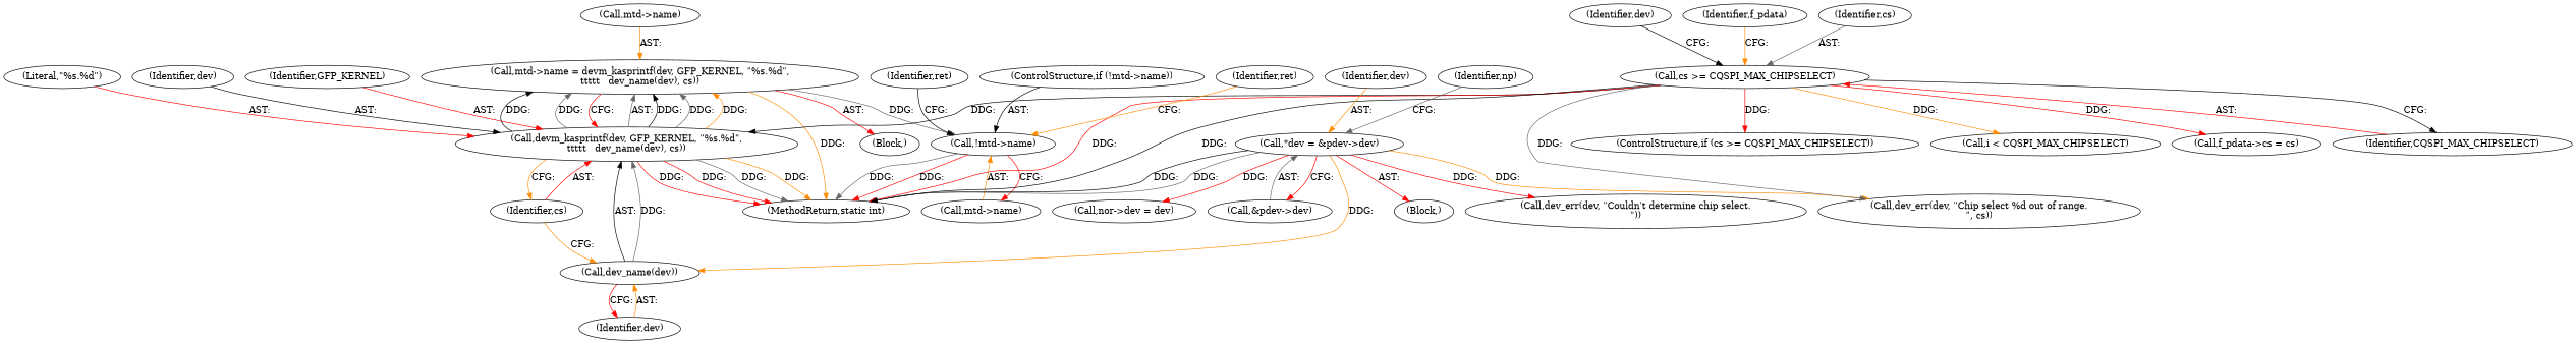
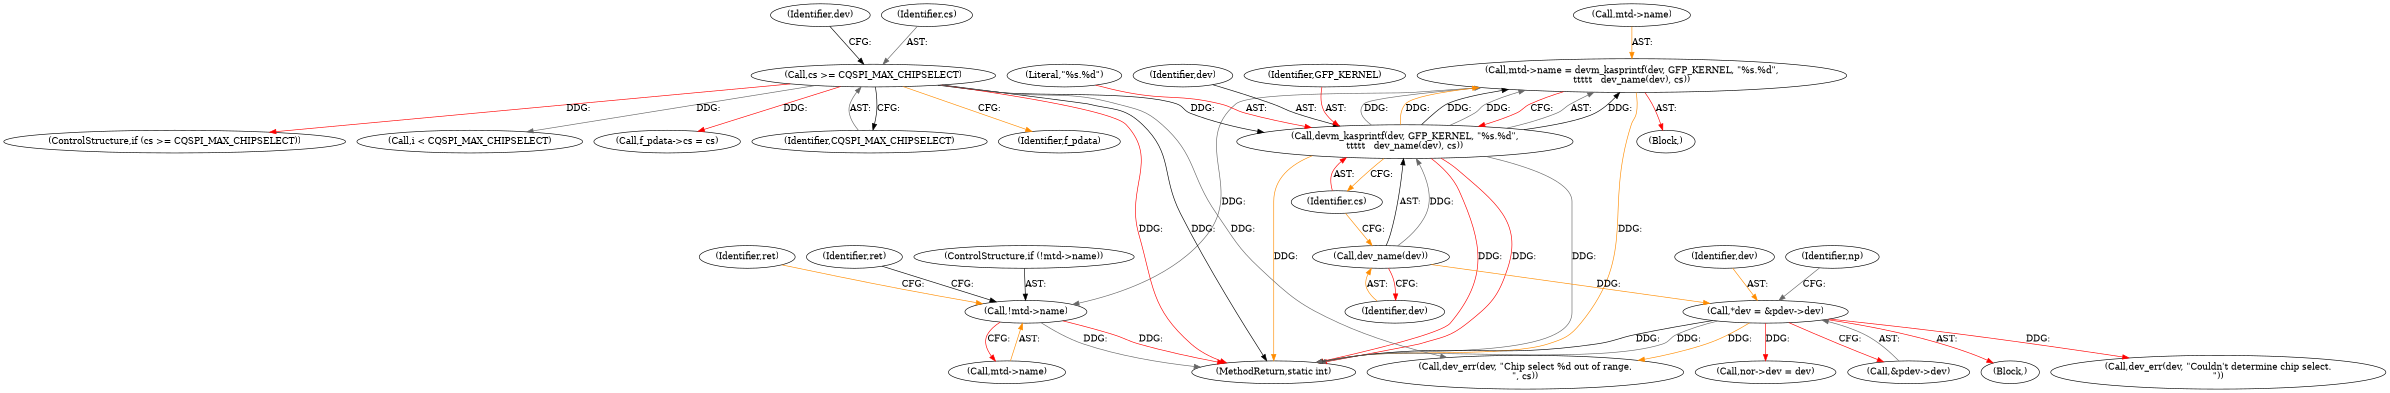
  digraph {
    edge [color=red]
    n1 [label="(Call,mtd->name = devm_kasprintf(dev, GFP_KERNEL, \"%s.%d\",\n\t\t\t\t\t   dev_name(dev), cs))"]
    n2 [label="(Call,devm_kasprintf(dev, GFP_KERNEL, \"%s.%d\",\n\t\t\t\t\t   dev_name(dev), cs))"]
    n3 [label="(Call,!mtd->name)"]
    n4 [label="(MethodReturn,static int)"]
    n5 [label="(Block,)"]
    n6 [label="(Identifier,cs)"]
    n7 [label="(Call,mtd->name)"]
    n8 [label="(Call,dev_name(dev))"]
    n9 [label="(Identifier,dev)"]
    n10 [label="(Call,*dev = &pdev->dev)"]
    n11 [label="(Block,)"]
    n12 [label="(Call,dev_err(dev, \"Couldn't determine chip select.\n\"))"]
    n13 [label="(Call,nor->dev = dev)"]
    n14 [label="(Call,dev_err(dev, \"Chip select %d out of range.\n\", cs))"]
    n15 [label="(Call,&pdev->dev)"]
    n16 [label="(Call,cs >= CQSPI_MAX_CHIPSELECT)"]
    n17 [label="(ControlStructure,if (cs >= CQSPI_MAX_CHIPSELECT))"]
    n18 [label="(Call,i < CQSPI_MAX_CHIPSELECT)"]
    n19 [label="(Call,f_pdata->cs = cs)"]
    n20 [label="(Identifier,CQSPI_MAX_CHIPSELECT)"]
    n21 [label="(ControlStructure,if (!mtd->name))"]
    n22 [label="(Identifier,cs)"]
    n23 [label="(Identifier,ret)"]
    n24 [label="(Literal,\"%s.%d\")"]
    n25 [label="(Identifier,dev)"]
    n26 [label="(Identifier,dev)"]
    n27 [label="(Identifier,np)"]
    n28 [label="(Identifier,ret)"]
    n29 [label="(Call,mtd->name)"]
    n30 [label="(Identifier,dev)"]
    n31 [label="(Identifier,f_pdata)"]
    n32 [label="(Identifier,GFP_KERNEL)"]
    n1 -> n2 [label="CFG: "]
    n1 -> n3 [color=gray40 label="DDG: "]
    n1 -> n4 [color=darkorange label="DDG: "]
    n1 -> n5 [label="AST: "]
    n2 -> n1 [color=gray40 label="AST: "]
    n2 -> n1 [color=black label="DDG: "]
    n2 -> n1 [color=gray40 label="DDG: "]
    n2 -> n1 [color=darkorange label="DDG: "]
    n2 -> n1 [color=black label="DDG: "]
    n2 -> n1 [color=gray40 label="DDG: "]
    n2 -> n4 [color=darkorange label="DDG: "]
    n2 -> n4 [label="DDG: "]
    n2 -> n4 [label="DDG: "]
    n2 -> n4 [color=gray40 label="DDG: "]
    n2 -> n6 [color=darkorange label="CFG: "]
    n3 -> n4 [label="DDG: "]
    n3 -> n4 [color=gray40 label="DDG: "]
    n3 -> n7 [label="CFG: "]
    n6 -> n2 [label="AST: "]
    n6 -> n8 [color=darkorange label="CFG: "]
    n7 -> n3 [color=darkorange label="AST: "]
    n8 -> n2 [color=black label="AST: "]
    n8 -> n2 [color=gray40 label="DDG: "]
    n8 -> n9 [label="CFG: "]
    n9 -> n8 [color=darkorange label="AST: "]
    n10 -> n4 [color=black label="DDG: "]
    n10 -> n4 [color=gray40 label="DDG: "]
-   n10 -> n8 [color=darkorange label="DDG: "]
+   n8 -> n10 [color=darkorange label="DDG: "]
    n10 -> n11 [label="AST: "]
    n10 -> n12 [label="DDG: "]
    n10 -> n13 [label="DDG: "]
    n10 -> n14 [color=darkorange label="DDG: "]
    n10 -> n15 [label="CFG: "]
    n15 -> n10 [color=gray40 label="AST: "]
    n16 -> n2 [color=black label="DDG: "]
    n16 -> n4 [label="DDG: "]
    n16 -> n4 [color=black label="DDG: "]
    n16 -> n14 [color=gray40 label="DDG: "]
    n16 -> n17 [label="DDG: "]
-   n16 -> n18 [color=darkorange label="DDG: "]
+   n16 -> n18 [color=gray40 label="DDG: "]
    n16 -> n19 [label="DDG: "]
    n16 -> n20 [color=black label="CFG: "]
-   n20 -> n16 [label="AST: "]
+   n20 -> n16 [color=gray40 label="AST: "]
    n21 -> n3 [color=black label="AST: "]
    n22 -> n16 [color=gray40 label="AST: "]
    n23 -> n3 [color=darkorange label="CFG: "]
    n24 -> n2 [label="AST: "]
    n25 -> n2 [color=black label="AST: "]
    n26 -> n16 [color=black label="CFG: "]
    n27 -> n10 [color=gray40 label="CFG: "]
    n28 -> n3 [color=black label="CFG: "]
    n29 -> n1 [color=darkorange label="AST: "]
    n30 -> n10 [color=darkorange label="AST: "]
-   n31 -> n16 [color=darkorange label="CFG: "]
+   n16 -> n31 [color=darkorange label="CFG: "]
    n32 -> n2 [label="AST: "]
  }
